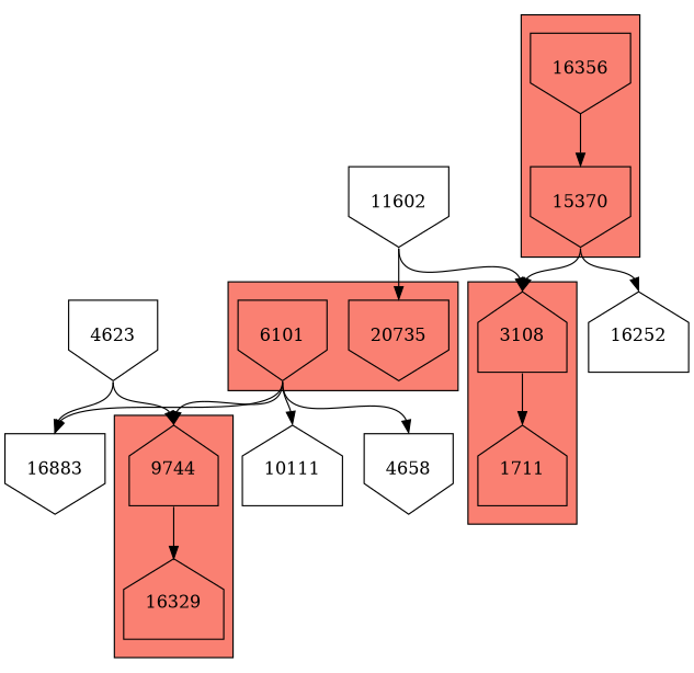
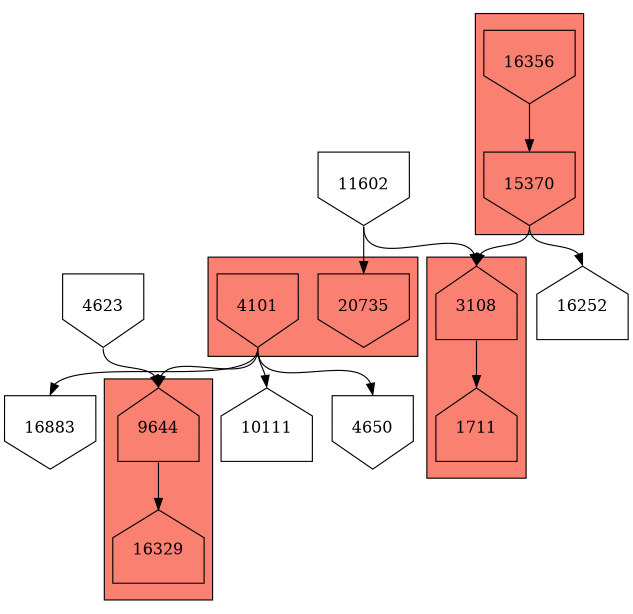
  digraph {
    node [shape=invhouse]
    edge [headport=n tailport=s]
    20735 [height=1 width=1]
-   6101 [height=1 width=1]
-   9744 [height=1 shape=house width=1]
+   6101 [height=1 width=1 label=4101]
+   9744 [height=1 shape=house width=1 label=9644]
    16329 [height=1 shape=house width=1]
    3108 [height=1 shape=house width=1]
    n6 [height=1 label=1711 shape=house width=1]
    16356 [height=1 width=1]
    15370 [height=1 width=1]
-   4658 [height=1 width=1]
+   4658 [height=1 width=1 label=4650]
    16883 [height=1 width=1]
    n11 [height=1 label=10111 shape=house width=1]
    n12 [height=1 label=16252 shape=house width=1]
    4623 [height=1 width=1]
    n14 [height=1 label=11602 width=1]
    subgraph cluster_1 {
      fillcolor=salmon
      style=filled
      20735
      6101
    }
    subgraph cluster_2 {
      fillcolor=salmon
      style=filled
      9744
      16329
    }
    subgraph cluster_3 {
      fillcolor=salmon
      style=filled
      3108
      n6
    }
    subgraph cluster_4 {
      fillcolor=salmon
      style=filled
      16356
      15370
    }
    6101 -> 9744
    6101 -> 4658
    6101 -> 16883
    6101 -> n11
    9744 -> 16329
    3108 -> n6
    16356 -> 15370
    15370 -> 3108
    15370 -> n12
    4623 -> 9744
-   4623 -> 16883
    n14 -> 20735
    n14 -> 3108
  }
